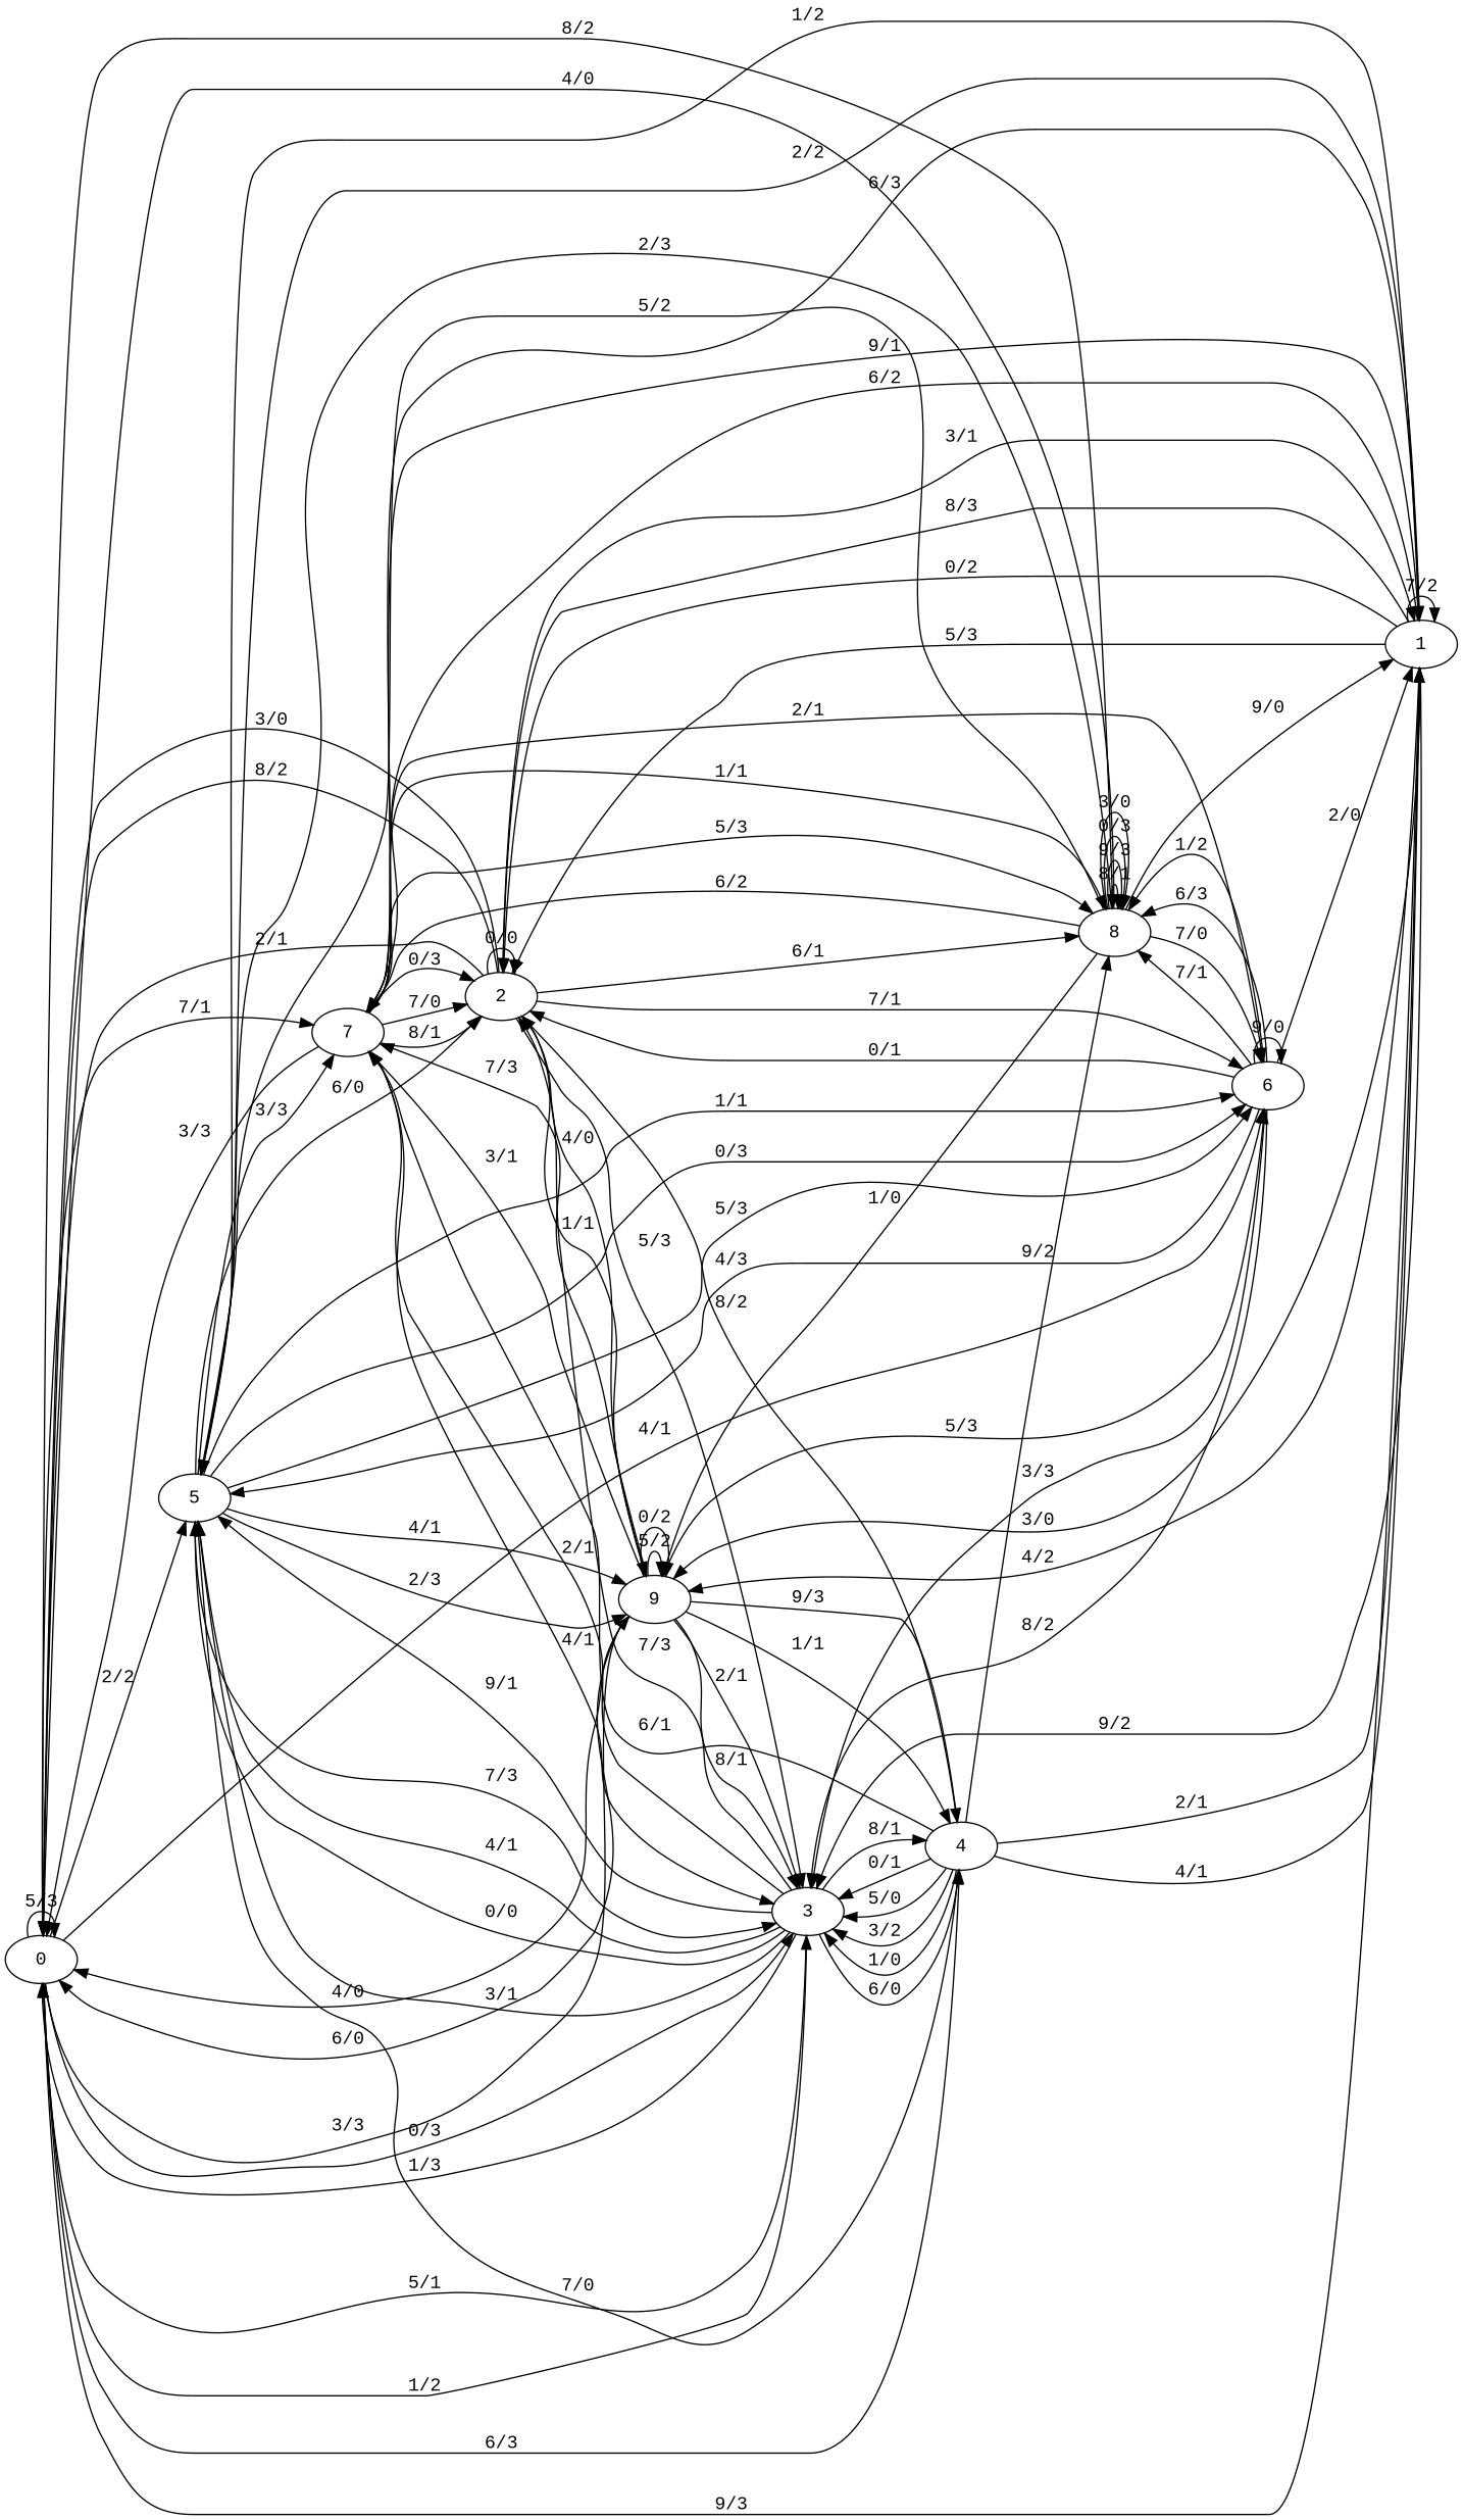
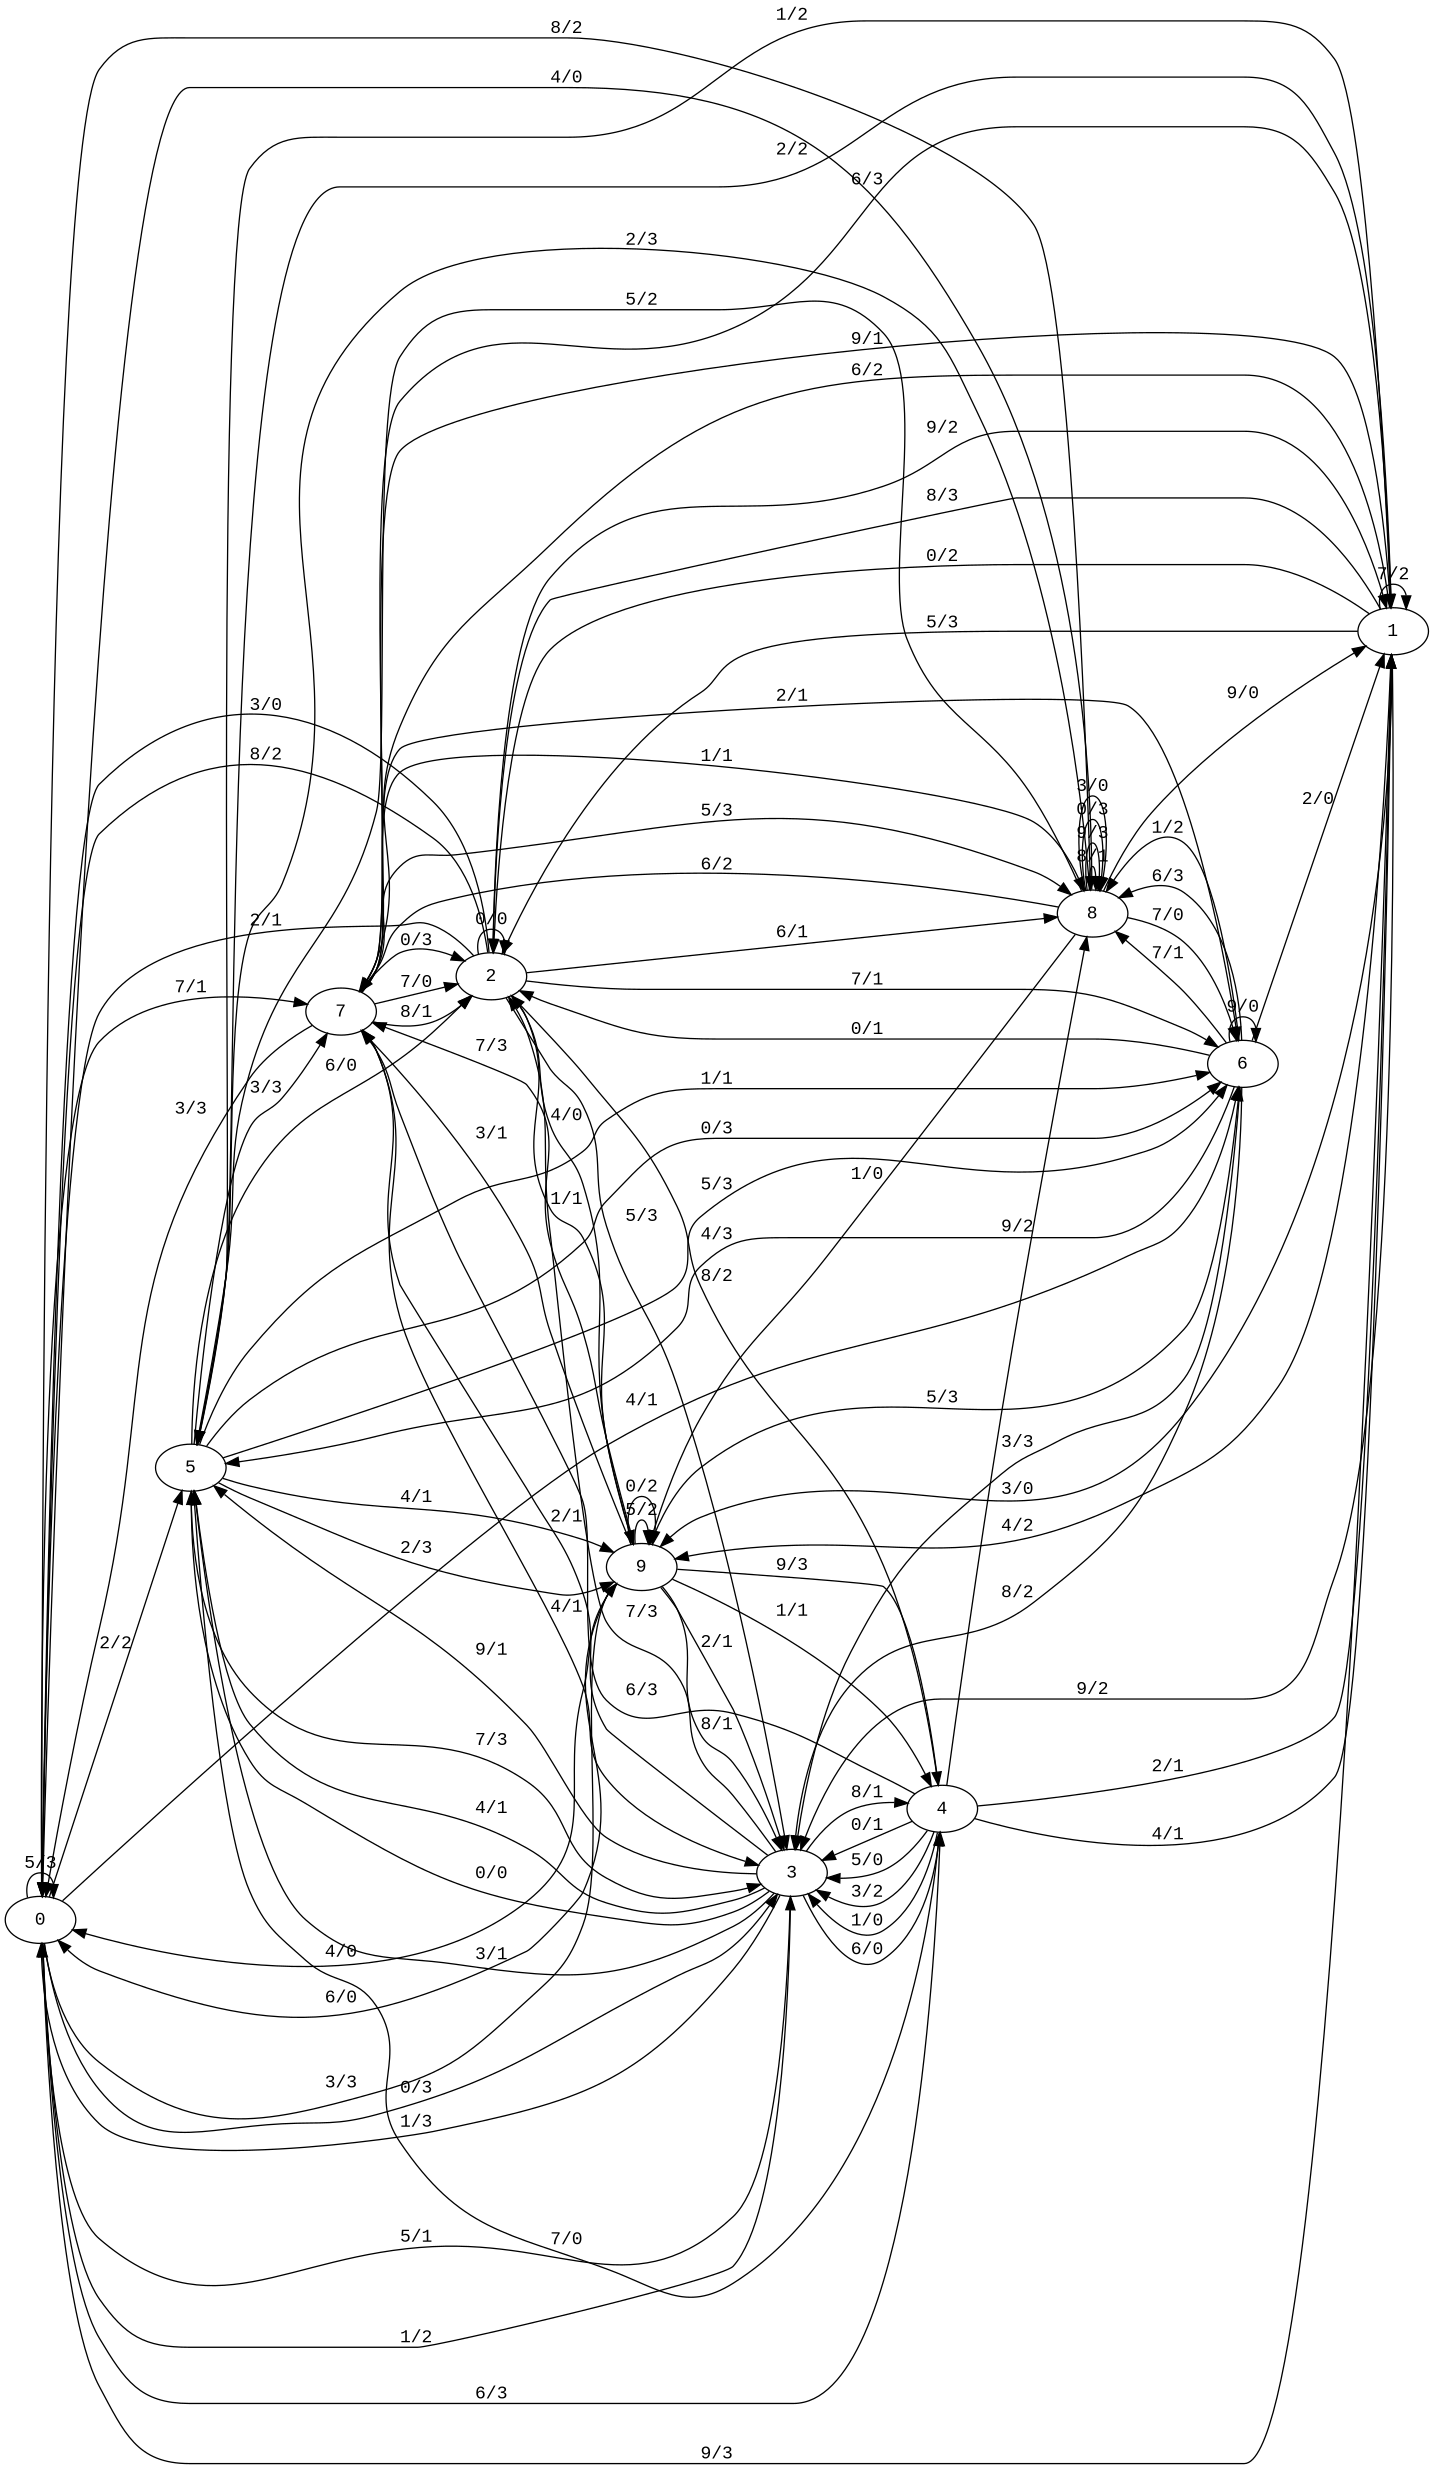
  digraph {
    fontname="Liberation Mono"
    rankdir=LR
    node [fontname="Liberation Mono"]
    edge [fontname="Liberation Mono"]
    0
    5
    7
    1
    6
    4
    3
    8
    9
    2
    0 -> 0 [label="5/3"]
    0 -> 5 [label="2/2"]
    0 -> 7 [label="7/1"]
    0 -> 1 [label="9/3"]
    0 -> 6 [label="4/1"]
    0 -> 4 [label="6/3"]
    0 -> 3 [label="1/2"]
    0 -> 3 [label="0/3"]
    0 -> 8 [label="8/2"]
    0 -> 9 [label="3/3"]
    5 -> 7 [label="3/3"]
    5 -> 6 [label="1/1"]
    5 -> 6 [label="0/3"]
    5 -> 6 [label="5/3"]
    5 -> 3 [label="7/3"]
    5 -> 9 [label="4/1"]
    5 -> 9 [label="2/3"]
    5 -> 2 [label="6/0"]
    7 -> 0 [label="3/3"]
    7 -> 1 [label="6/3"]
    7 -> 1 [label="9/1"]
    7 -> 6 [label="2/1"]
    7 -> 3 [label="4/1"]
    7 -> 8 [label="1/1"]
    7 -> 8 [label="5/3"]
    7 -> 2 [label="0/3"]
    7 -> 2 [label="7/0"]
    7 -> 2 [label="8/1"]
    1 -> 5 [label="1/2"]
    1 -> 5 [label="2/2"]
    1 -> 7 [label="6/2"]
    1 -> 1 [label="7/2"]
    1 -> 3 [label="9/2"]
    1 -> 9 [label="3/0"]
    1 -> 9 [label="4/2"]
    1 -> 2 [label="8/3"]
    1 -> 2 [label="0/2"]
    1 -> 2 [label="5/3"]
    6 -> 5 [label="4/3"]
    6 -> 1 [label="2/0"]
    6 -> 6 [label="9/0"]
    6 -> 3 [label="3/3"]
    6 -> 3 [label="8/2"]
    6 -> 8 [label="7/1"]
    6 -> 8 [label="1/2"]
    6 -> 8 [label="6/3"]
    6 -> 2 [label="0/1"]
    4 -> 5 [label="7/0"]
-   4 -> 7 [label="6/1"]
+   4 -> 7 [label="6/3"]
    4 -> 1 [label="4/1"]
    4 -> 1 [label="2/1"]
    4 -> 3 [label="0/1"]
    4 -> 3 [label="5/0"]
    4 -> 3 [label="3/2"]
    4 -> 3 [label="1/0"]
    4 -> 8 [label="9/2"]
    4 -> 2 [label="8/2"]
    3 -> 0 [label="5/1"]
    3 -> 0 [label="1/3"]
    3 -> 5 [label="4/1"]
    3 -> 5 [label="0/0"]
    3 -> 5 [label="3/1"]
    3 -> 5 [label="9/1"]
    3 -> 7 [label="2/1"]
    3 -> 4 [label="8/1"]
    3 -> 4 [label="6/0"]
    3 -> 2 [label="7/3"]
    8 -> 0 [label="4/0"]
    8 -> 5 [label="2/3"]
    8 -> 5 [label="5/2"]
    8 -> 7 [label="6/2"]
    8 -> 1 [label="9/0"]
    8 -> 6 [label="7/0"]
    8 -> 8 [label="8/1"]
    8 -> 8 [label="9/3"]
    8 -> 8 [label="0/3"]
    8 -> 8 [label="3/0"]
    8 -> 9 [label="1/0"]
    9 -> 0 [label="6/0"]
    9 -> 0 [label="4/0"]
    9 -> 7 [label="7/3"]
    9 -> 7 [label="3/1"]
    9 -> 6 [label="5/3"]
    9 -> 4 [label="9/3"]
    9 -> 4 [label="1/1"]
    9 -> 3 [label="2/1"]
    9 -> 3 [label="8/1"]
    9 -> 9 [label="5/2"]
    9 -> 9 [label="0/2"]
    2 -> 0 [label="3/0"]
    2 -> 0 [label="8/2"]
    2 -> 0 [label="2/1"]
-   2 -> 1 [label="3/1"]
+   2 -> 1 [label="9/2"]
    2 -> 6 [label="7/1"]
    2 -> 3 [label="5/3"]
    2 -> 8 [label="6/1"]
    2 -> 9 [label="4/0"]
    2 -> 9 [label="1/1"]
    2 -> 2 [label="0/0"]
  }
